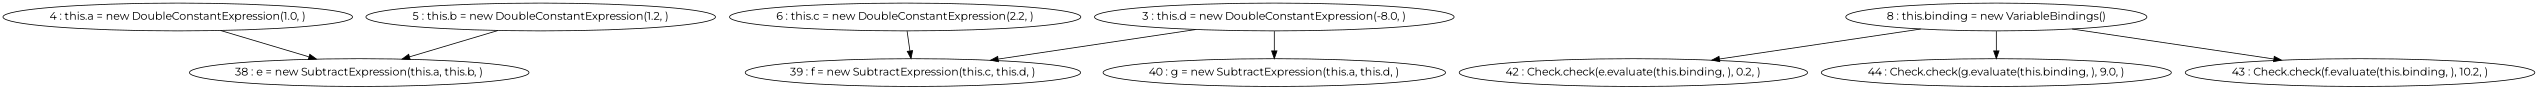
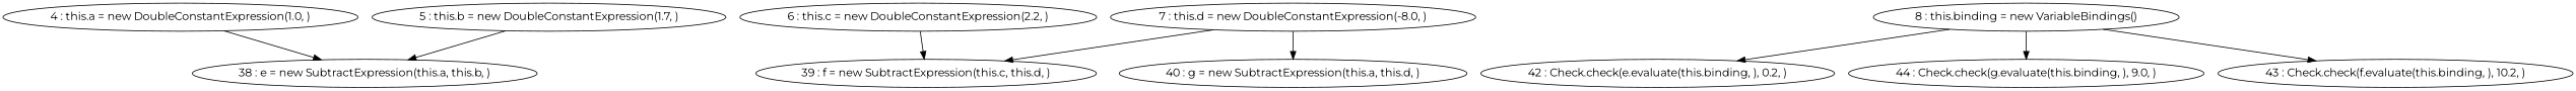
  digraph {
    fontname=Montserrat
    node [fontname=Montserrat]
    edge [fontname=Montserrat]
    "4 : this.a = new DoubleConstantExpression(1.0, )"
    "38 : e = new SubtractExpression(this.a, this.b, )"
-   "5 : this.b = new DoubleConstantExpression(1.2, )"
+   "5 : this.b = new DoubleConstantExpression(1.2, )" [label="5 : this.b = new DoubleConstantExpression(1.7, )"]
    "6 : this.c = new DoubleConstantExpression(2.2, )"
    "39 : f = new SubtractExpression(this.c, this.d, )"
-   "7 : this.d = new DoubleConstantExpression(-8.0, )" [label="3 : this.d = new DoubleConstantExpression(-8.0, )"]
+   "7 : this.d = new DoubleConstantExpression(-8.0, )"
    "40 : g = new SubtractExpression(this.a, this.d, )"
    n8 [label="8 : this.binding = new VariableBindings()"]
    "42 : Check.check(e.evaluate(this.binding, ), 0.2, )"
    "44 : Check.check(g.evaluate(this.binding, ), 9.0, )"
    "43 : Check.check(f.evaluate(this.binding, ), 10.2, )"
    "4 : this.a = new DoubleConstantExpression(1.0, )" -> "38 : e = new SubtractExpression(this.a, this.b, )"
    "5 : this.b = new DoubleConstantExpression(1.2, )" -> "38 : e = new SubtractExpression(this.a, this.b, )"
    "6 : this.c = new DoubleConstantExpression(2.2, )" -> "39 : f = new SubtractExpression(this.c, this.d, )"
    "7 : this.d = new DoubleConstantExpression(-8.0, )" -> "39 : f = new SubtractExpression(this.c, this.d, )"
    "7 : this.d = new DoubleConstantExpression(-8.0, )" -> "40 : g = new SubtractExpression(this.a, this.d, )"
    n8 -> "42 : Check.check(e.evaluate(this.binding, ), 0.2, )"
    n8 -> "44 : Check.check(g.evaluate(this.binding, ), 9.0, )"
    n8 -> "43 : Check.check(f.evaluate(this.binding, ), 10.2, )"
  }
